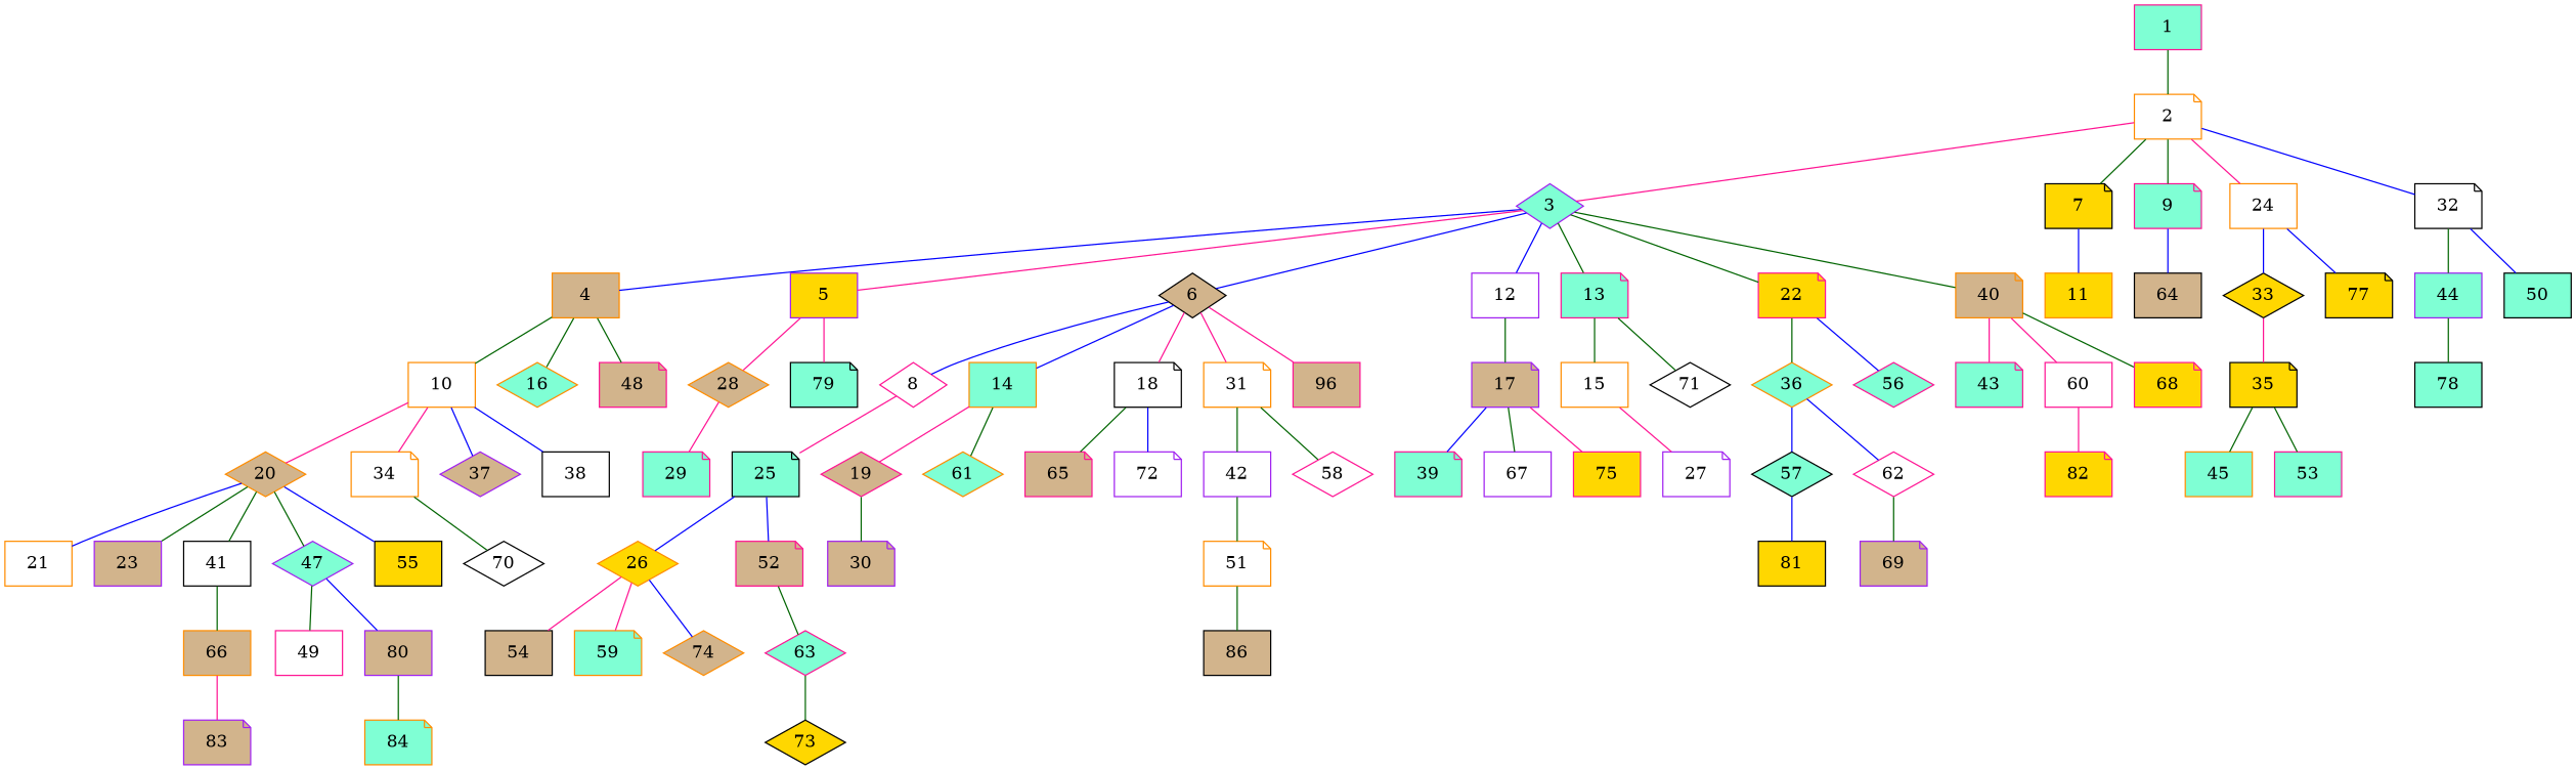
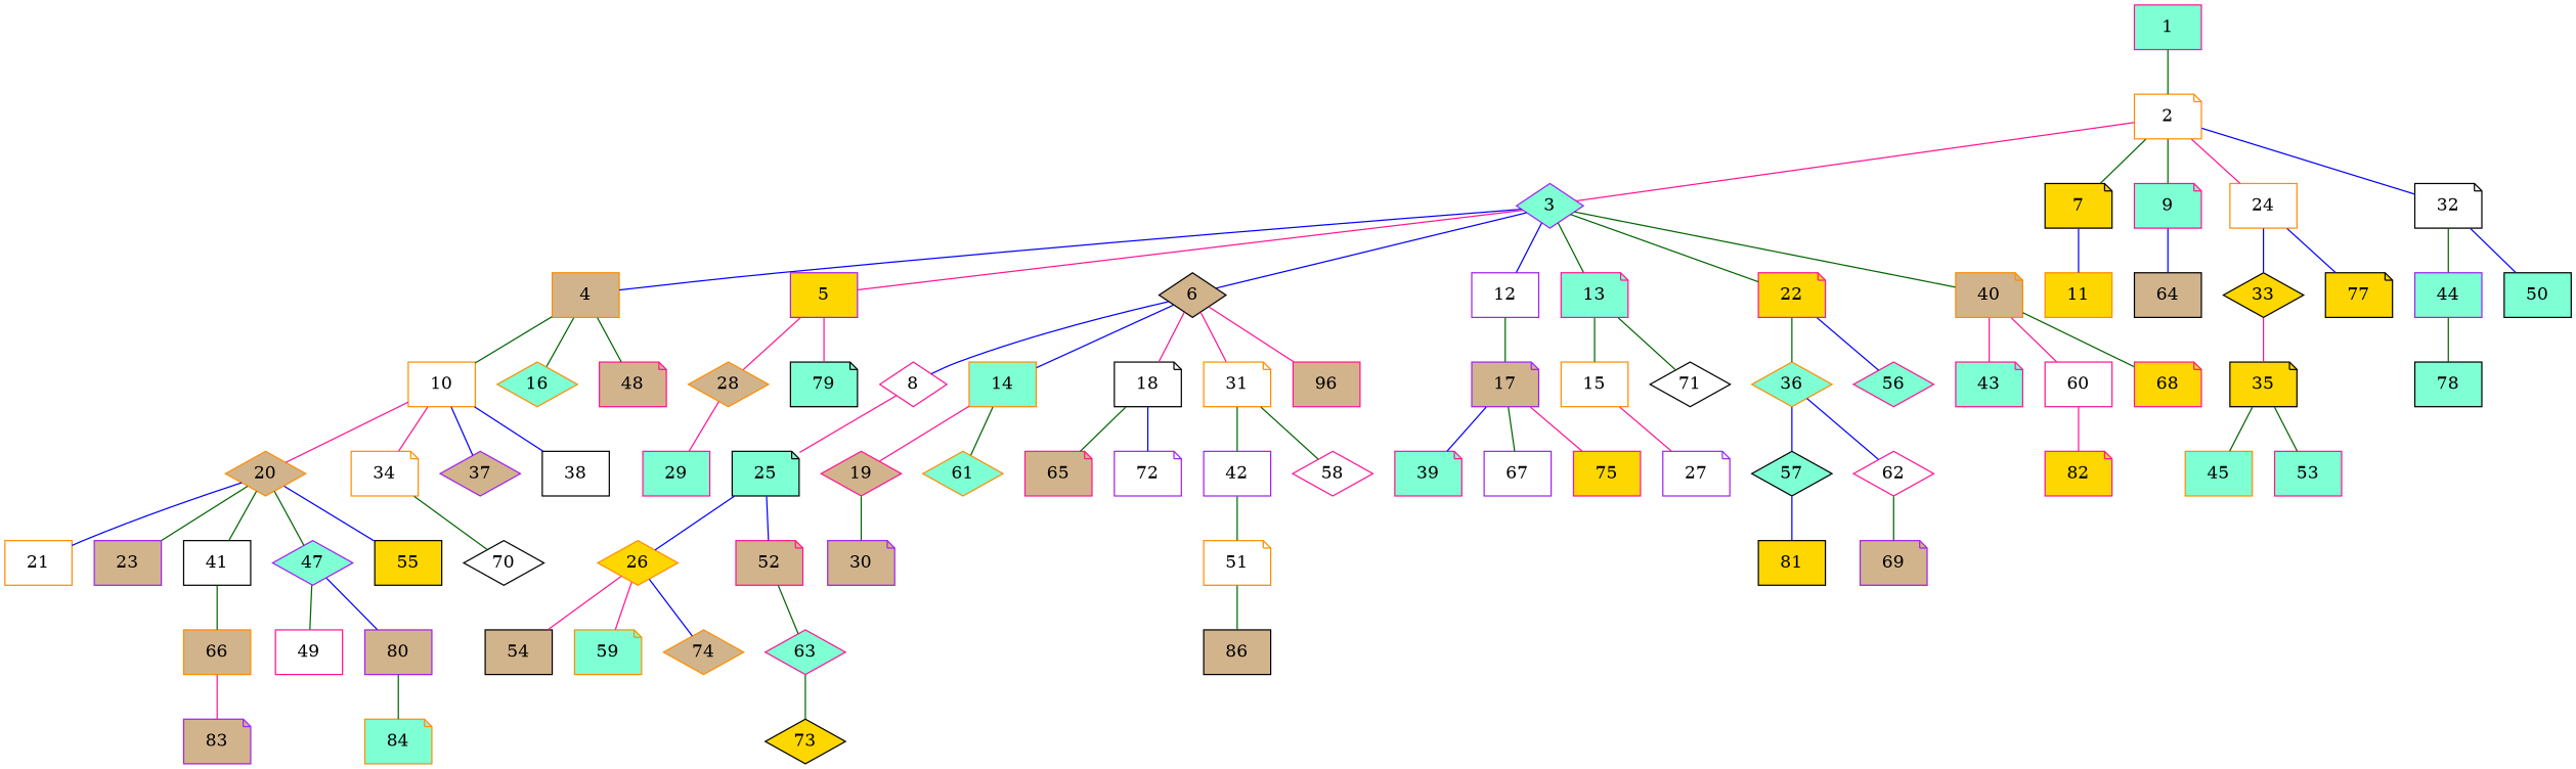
  graph {
    node [color=darkorange fillcolor=white shape=note style=filled]
    edge [color=darkgreen]
    2
    1 [color=deeppink fillcolor=aquamarine shape=box]
    3 [color=purple fillcolor=aquamarine shape=diamond]
    7 [color=black fillcolor=gold]
    9 [color=deeppink fillcolor=aquamarine]
    24 [shape=box]
    32 [color=black]
    4 [fillcolor=tan shape=box]
    5 [color=purple fillcolor=gold shape=box]
    6 [color=black fillcolor=tan shape=diamond]
    12 [color=purple shape=box]
    13 [color=deeppink fillcolor=aquamarine]
    22 [color=deeppink fillcolor=gold]
    40 [fillcolor=tan]
    11 [fillcolor=gold shape=box]
    64 [color=black fillcolor=tan shape=box]
    33 [color=black fillcolor=gold shape=diamond]
    77 [color=black fillcolor=gold]
    44 [color=purple fillcolor=aquamarine shape=box]
    50 [color=black fillcolor=aquamarine shape=box]
    10 [shape=box]
    16 [fillcolor=aquamarine shape=diamond]
    48 [color=deeppink fillcolor=tan]
    28 [fillcolor=tan shape=diamond]
    79 [color=black fillcolor=aquamarine]
    8 [color=deeppink shape=diamond]
    14 [fillcolor=aquamarine shape=box]
    18 [color=black]
    31
    n30 [color=deeppink fillcolor=tan label=96 shape=box]
    17 [color=purple fillcolor=tan]
    15 [shape=box]
    71 [color=black shape=diamond]
    36 [fillcolor=aquamarine shape=diamond]
    56 [color=deeppink fillcolor=aquamarine shape=diamond]
    43 [color=deeppink fillcolor=aquamarine]
    60 [color=deeppink shape=box]
    68 [color=deeppink fillcolor=gold]
    20 [fillcolor=tan shape=diamond]
    34
    37 [color=purple fillcolor=tan shape=diamond]
    38 [color=black shape=box]
-   29 [color=deeppink fillcolor=aquamarine]
+   29 [color=deeppink fillcolor=aquamarine shape=box]
    25 [color=black fillcolor=aquamarine]
    19 [color=deeppink fillcolor=tan shape=diamond]
    61 [fillcolor=aquamarine shape=diamond]
    65 [color=deeppink fillcolor=tan]
    72 [color=purple]
    42 [color=purple shape=box]
    58 [color=deeppink shape=diamond]
    26 [fillcolor=gold shape=diamond]
    52 [color=deeppink fillcolor=tan]
    21 [shape=box]
    23 [color=purple fillcolor=tan shape=box]
    41 [color=black shape=box]
    47 [color=purple fillcolor=aquamarine shape=diamond]
    55 [color=black fillcolor=gold shape=box]
    70 [color=black shape=diamond]
    39 [color=deeppink fillcolor=aquamarine]
    67 [color=purple shape=box]
    75 [color=deeppink fillcolor=gold shape=box]
    27 [color=purple]
    30 [color=purple fillcolor=tan]
    66 [fillcolor=tan shape=box]
    49 [color=deeppink shape=box]
    80 [color=purple fillcolor=tan shape=box]
    57 [color=black fillcolor=aquamarine shape=diamond]
    62 [color=deeppink shape=diamond]
    35 [color=black fillcolor=gold]
    54 [color=black fillcolor=tan shape=box]
    59 [fillcolor=aquamarine]
    74 [fillcolor=tan shape=diamond]
    63 [color=deeppink fillcolor=aquamarine shape=diamond]
    51
    78 [color=black fillcolor=aquamarine shape=box]
    45 [fillcolor=aquamarine shape=box]
    53 [color=deeppink fillcolor=aquamarine shape=box]
    81 [color=black fillcolor=gold shape=box]
    69 [color=purple fillcolor=tan]
    82 [color=deeppink fillcolor=gold]
    83 [color=purple fillcolor=tan]
    n82 [color=black fillcolor=tan label=86 shape=box]
    84 [fillcolor=aquamarine]
    73 [color=black fillcolor=gold shape=diamond]
    2 -- 3 [color=deeppink]
    2 -- 7
    2 -- 9
    2 -- 24 [color=deeppink]
    2 -- 32 [color=blue]
    1 -- 2
    3 -- 4 [color=blue]
    3 -- 5 [color=deeppink]
    3 -- 6 [color=blue]
    3 -- 12 [color=blue]
    3 -- 13
    3 -- 22
    3 -- 40
    7 -- 11 [color=blue]
    9 -- 64 [color=blue]
    24 -- 33 [color=blue]
    24 -- 77 [color=blue]
    32 -- 44
    32 -- 50 [color=blue]
    4 -- 10
    4 -- 16
    4 -- 48
    5 -- 28 [color=deeppink]
    5 -- 79 [color=deeppink]
    6 -- 8 [color=blue]
    6 -- 14 [color=blue]
    6 -- 18 [color=deeppink]
    6 -- 31 [color=deeppink]
    6 -- n30 [color=deeppink]
    12 -- 17
    13 -- 15
    13 -- 71
    22 -- 36
    22 -- 56 [color=blue]
    40 -- 43 [color=deeppink]
    40 -- 60 [color=deeppink]
    40 -- 68
    33 -- 35 [color=deeppink]
    44 -- 78
    10 -- 20 [color=deeppink]
    10 -- 34 [color=deeppink]
    10 -- 37 [color=blue]
    10 -- 38 [color=blue]
    28 -- 29 [color=deeppink]
    8 -- 25 [color=deeppink]
    14 -- 19 [color=deeppink]
    14 -- 61
    18 -- 65
    18 -- 72 [color=blue]
    31 -- 42
    31 -- 58
    17 -- 39 [color=blue]
    17 -- 67
    17 -- 75 [color=deeppink]
    15 -- 27 [color=deeppink]
    36 -- 57 [color=blue]
    36 -- 62 [color=blue]
    60 -- 82 [color=deeppink]
    20 -- 21 [color=blue]
    20 -- 23
    20 -- 41
    20 -- 47
    20 -- 55 [color=blue]
    34 -- 70
    25 -- 26 [color=blue]
    25 -- 52 [color=blue]
    19 -- 30
    42 -- 51
    26 -- 54 [color=deeppink]
    26 -- 59 [color=deeppink]
    26 -- 74 [color=blue]
    52 -- 63
    41 -- 66
    47 -- 49
    47 -- 80 [color=blue]
    66 -- 83 [color=deeppink]
    80 -- 84
    57 -- 81 [color=blue]
    62 -- 69
    35 -- 45
    35 -- 53
    63 -- 73
    51 -- n82
  }
